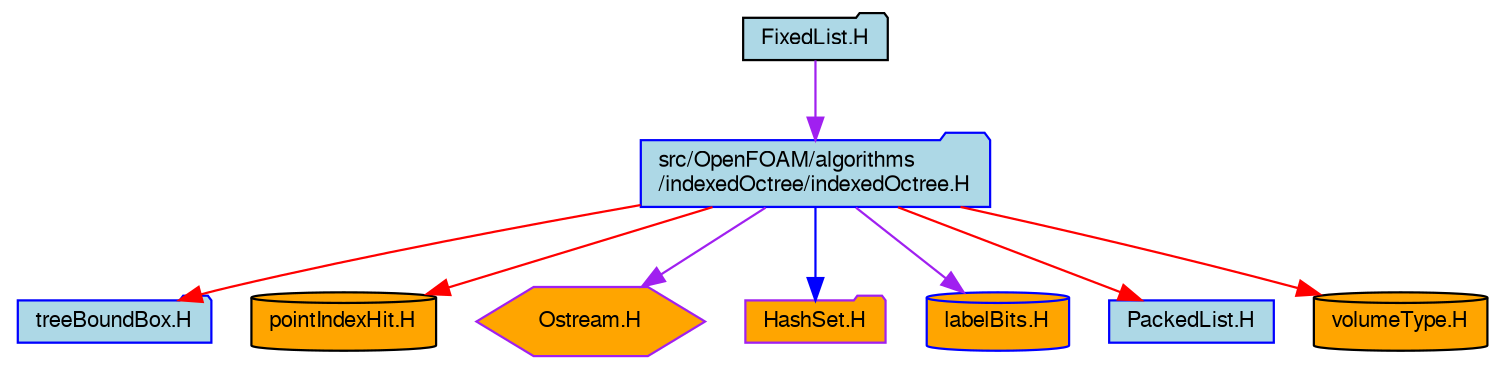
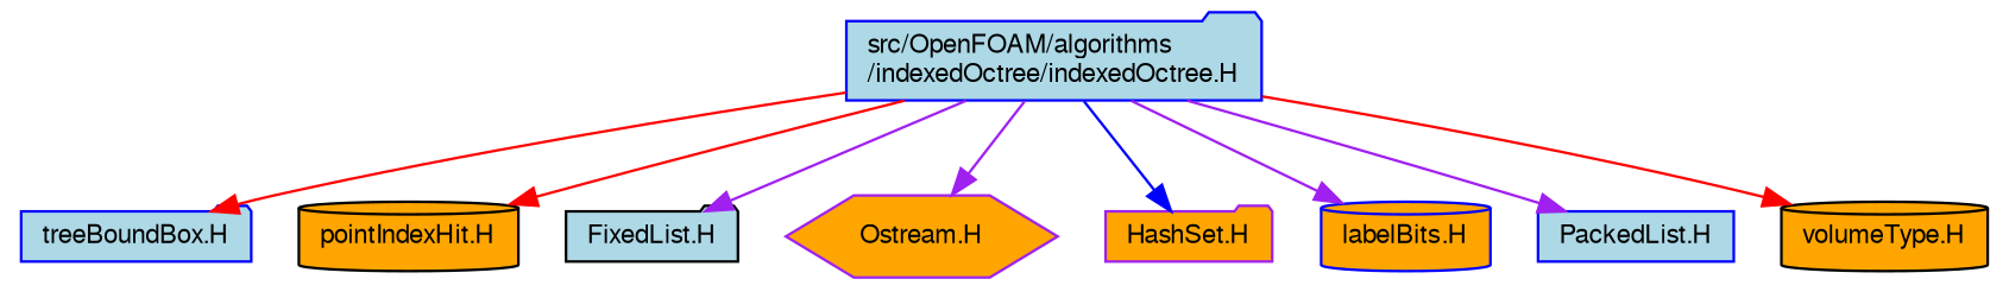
  digraph {
    node [color=blue fillcolor=orange fontname=FreeSans fontsize=10 shape=folder style=filled]
    edge [color=red fontname=FreeSans fontsize=10 labelfontname=FreeSans labelfontsize=10 style=solid]
    n1 [fillcolor=lightblue fontcolor=black height=0.2 label="src/OpenFOAM/algorithms\l/indexedOctree/indexedOctree.H" width=0.4]
    n2 [fillcolor=lightblue height=0.2 label="treeBoundBox.H" width=0.4]
    n3 [color=black height=0.2 label="pointIndexHit.H" shape=cylinder width=0.4]
    n4 [color=black fillcolor=lightblue height=0.2 label="FixedList.H" width=0.4]
    n5 [color=purple height=0.2 label="Ostream.H" shape=hexagon width=0.4]
    n6 [color=purple height=0.2 label="HashSet.H" width=0.4]
    n7 [height=0.2 label="labelBits.H" shape=cylinder width=0.4]
    n8 [fillcolor=lightblue height=0.2 label="PackedList.H" shape=box width=0.4]
    n9 [color=black height=0.2 label="volumeType.H" shape=cylinder width=0.4]
    n1 -> n2
    n1 -> n3
-   n4 -> n1 [color=purple]
+   n1 -> n4 [color=purple]
    n1 -> n5 [color=purple]
    n1 -> n6 [color=blue]
    n1 -> n7 [color=purple]
-   n1 -> n8
+   n1 -> n8 [color=purple]
    n1 -> n9
  }
